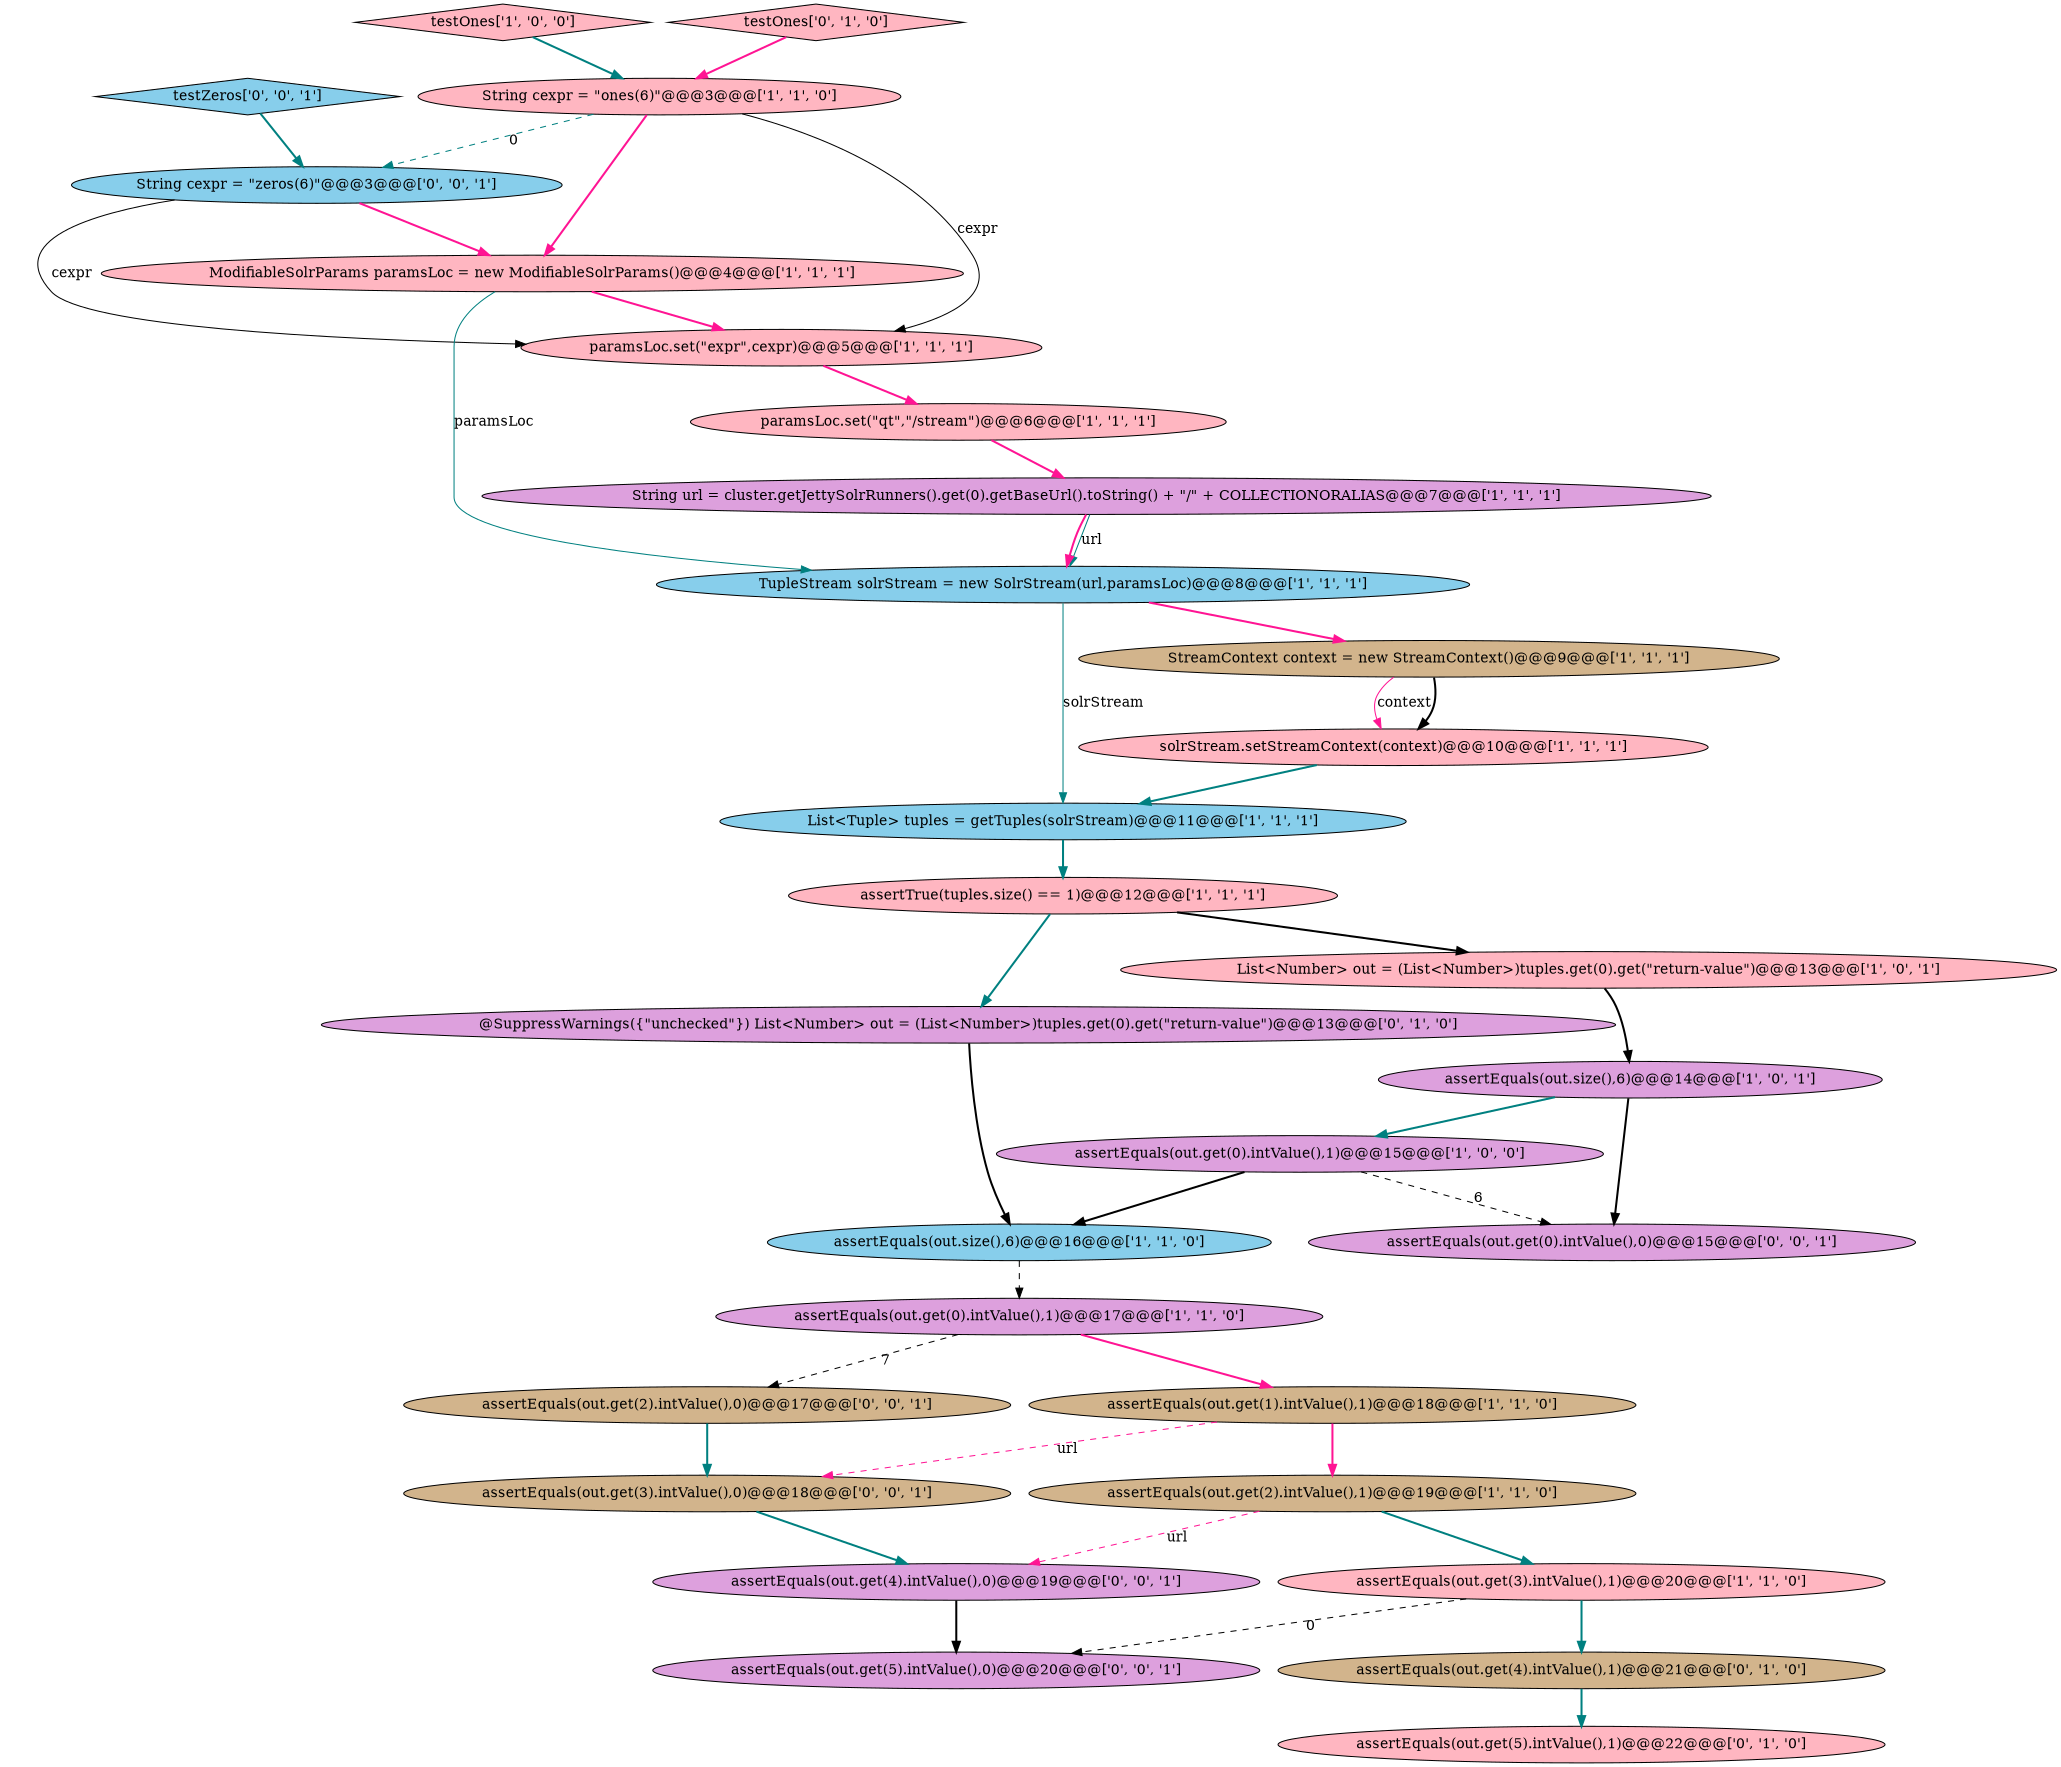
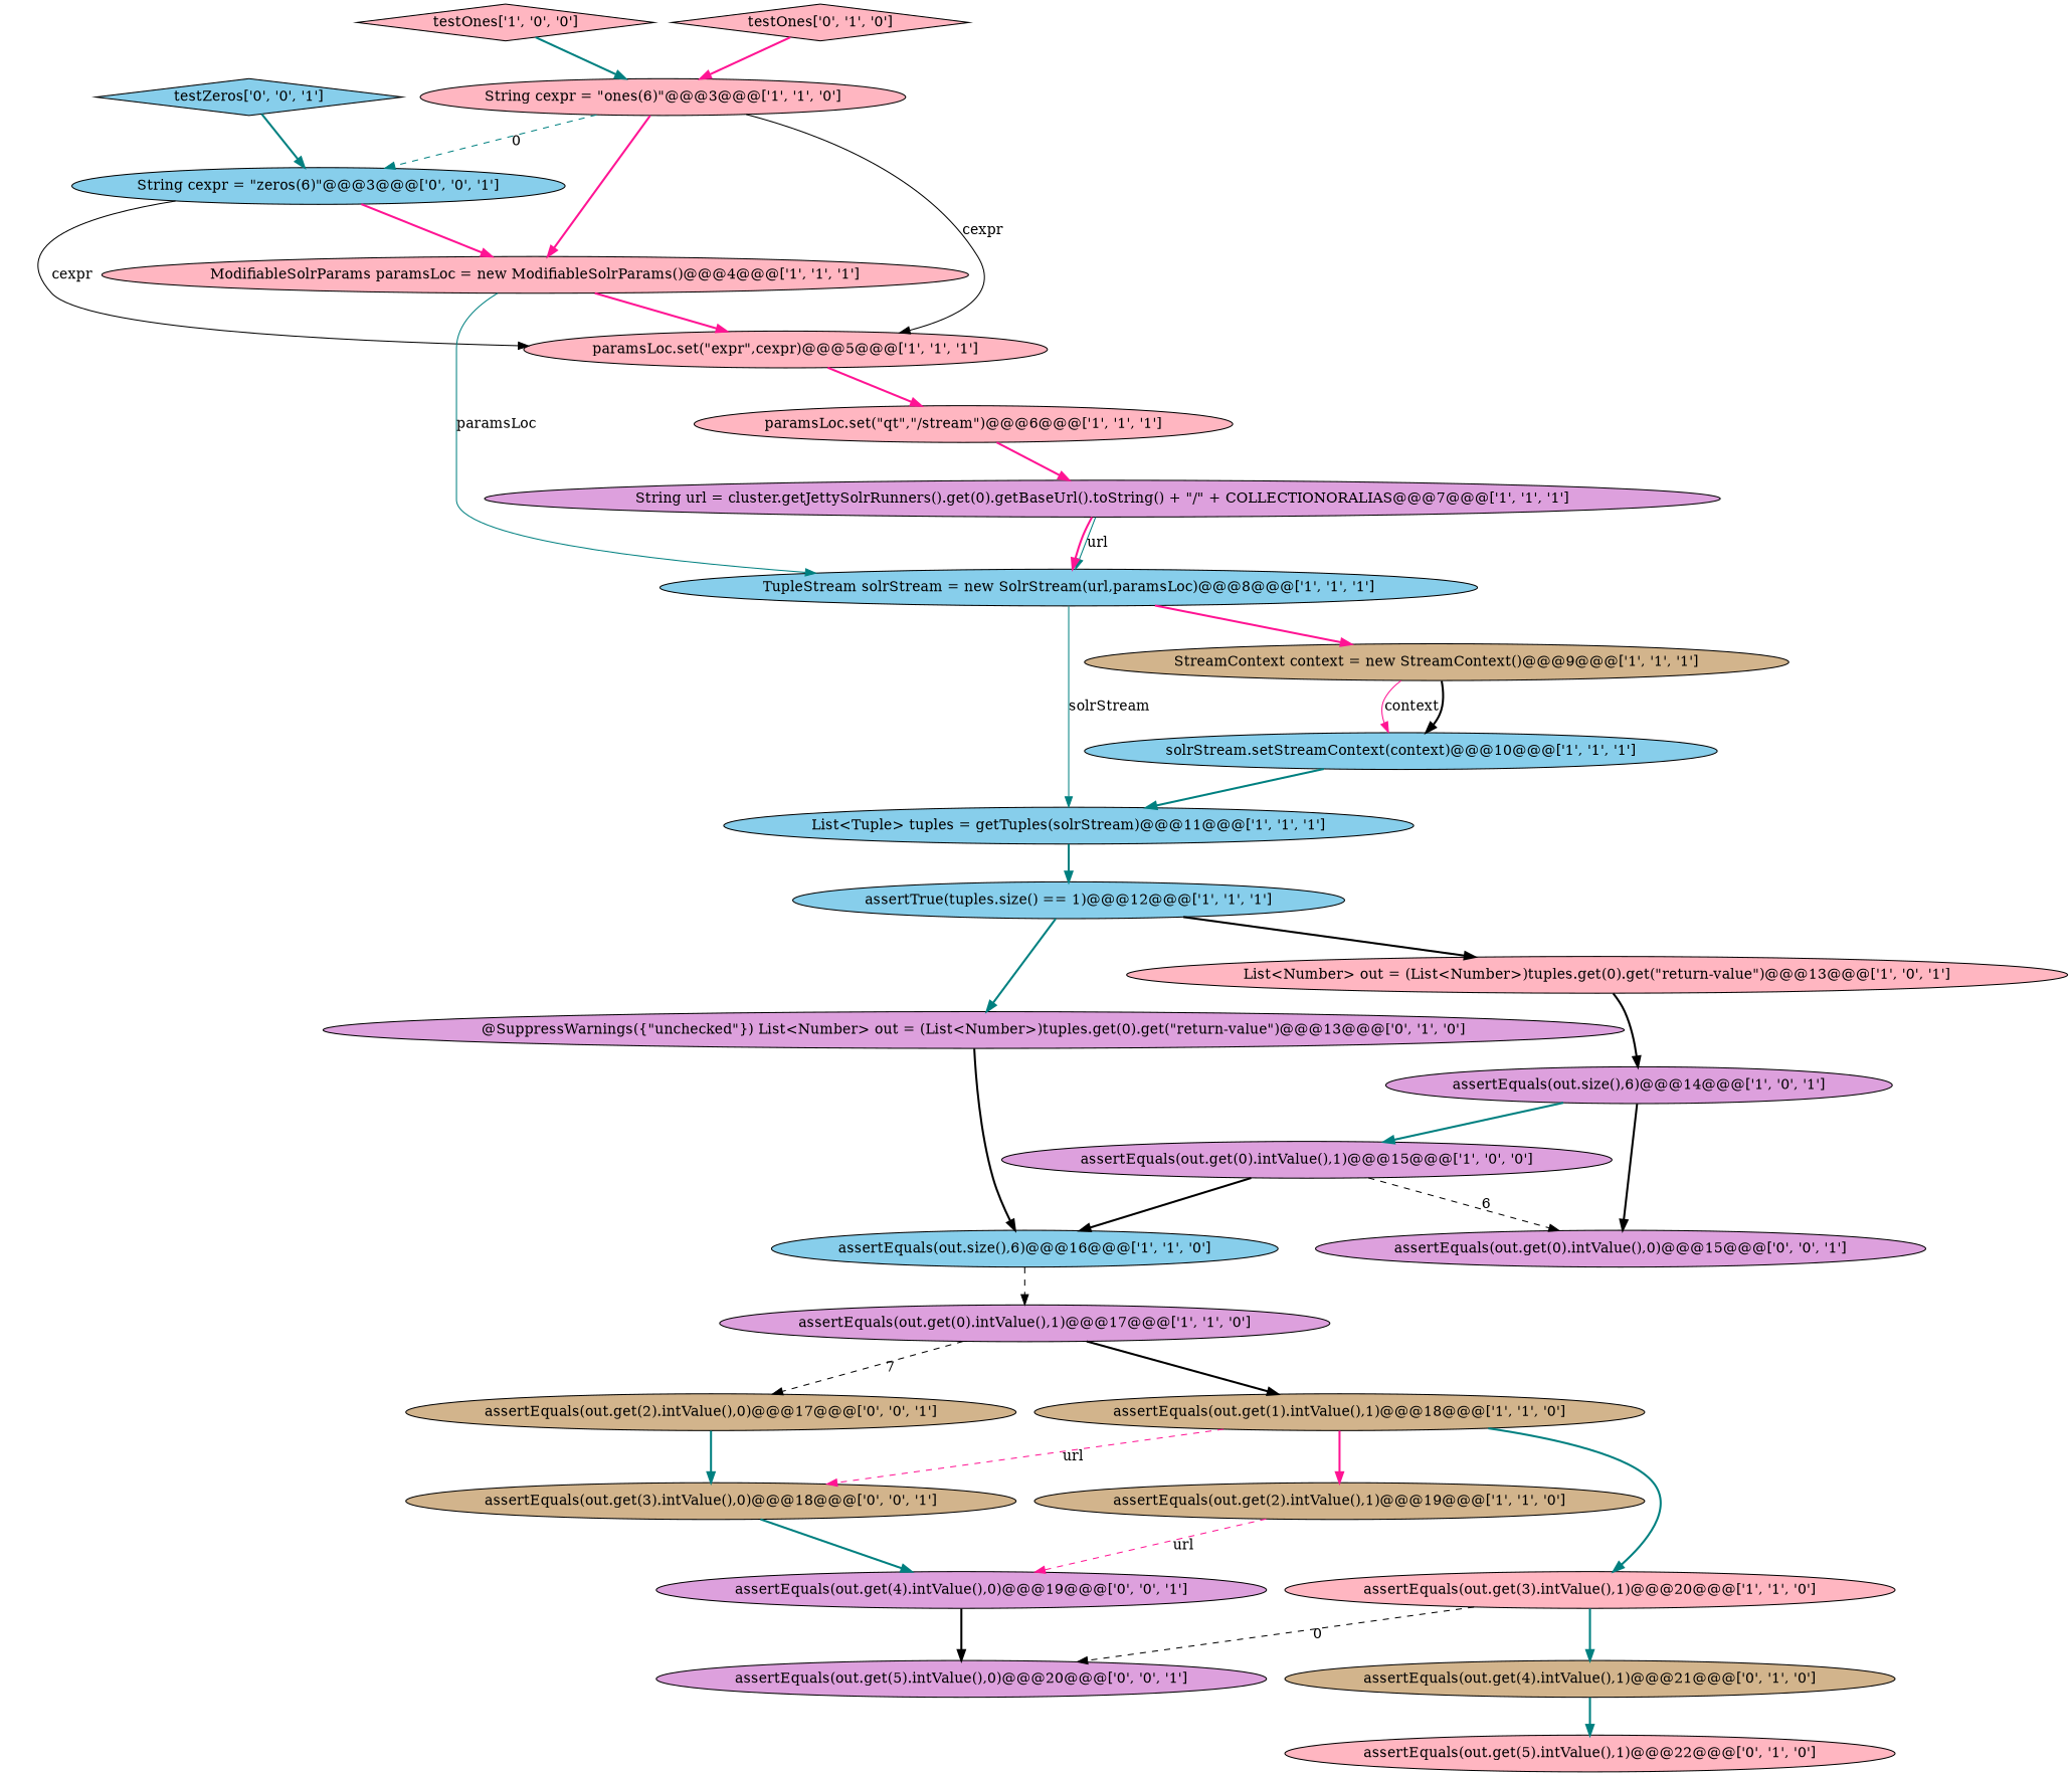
  digraph {
    node [fillcolor=lightpink shape=ellipse style=filled]
    edge [color=teal style=bold]
    n1 [fillcolor=tan label="assertEquals(out.get(2).intValue(),1)@@@19@@@['1', '1', '0']"]
    n2 [label="assertEquals(out.get(3).intValue(),1)@@@20@@@['1', '1', '0']"]
    n3 [fillcolor=plum label="assertEquals(out.get(4).intValue(),0)@@@19@@@['0', '0', '1']"]
    n4 [fillcolor=tan label="assertEquals(out.get(4).intValue(),1)@@@21@@@['0', '1', '0']"]
    n5 [fillcolor=plum label="assertEquals(out.get(5).intValue(),0)@@@20@@@['0', '0', '1']"]
    n6 [label="assertEquals(out.get(5).intValue(),1)@@@22@@@['0', '1', '0']"]
    n7 [label="paramsLoc.set(\"qt\",\"/stream\")@@@6@@@['1', '1', '1']"]
    n8 [fillcolor=plum label="String url = cluster.getJettySolrRunners().get(0).getBaseUrl().toString() + \"/\" + COLLECTIONORALIAS@@@7@@@['1', '1', '1']"]
    n9 [fillcolor=skyblue label="TupleStream solrStream = new SolrStream(url,paramsLoc)@@@8@@@['1', '1', '1']"]
-   n10 [label="assertTrue(tuples.size() == 1)@@@12@@@['1', '1', '1']"]
+   n10 [fillcolor=skyblue label="assertTrue(tuples.size() == 1)@@@12@@@['1', '1', '1']"]
    n11 [label="List<Number> out = (List<Number>)tuples.get(0).get(\"return-value\")@@@13@@@['1', '0', '1']"]
    n12 [fillcolor=plum label="@SuppressWarnings({\"unchecked\"}) List<Number> out = (List<Number>)tuples.get(0).get(\"return-value\")@@@13@@@['0', '1', '0']"]
    n13 [fillcolor=plum label="assertEquals(out.size(),6)@@@14@@@['1', '0', '1']"]
    n14 [fillcolor=skyblue label="assertEquals(out.size(),6)@@@16@@@['1', '1', '0']"]
    n15 [label="testOnes['1', '0', '0']" shape=diamond]
    n16 [label="String cexpr = \"ones(6)\"@@@3@@@['1', '1', '0']"]
    n17 [fillcolor=skyblue label="String cexpr = \"zeros(6)\"@@@3@@@['0', '0', '1']"]
    n18 [label="ModifiableSolrParams paramsLoc = new ModifiableSolrParams()@@@4@@@['1', '1', '1']"]
    n19 [label="paramsLoc.set(\"expr\",cexpr)@@@5@@@['1', '1', '1']"]
    n20 [fillcolor=tan label="assertEquals(out.get(2).intValue(),0)@@@17@@@['0', '0', '1']"]
    n21 [fillcolor=tan label="assertEquals(out.get(3).intValue(),0)@@@18@@@['0', '0', '1']"]
    n22 [fillcolor=skyblue label="List<Tuple> tuples = getTuples(solrStream)@@@11@@@['1', '1', '1']"]
    n23 [fillcolor=tan label="StreamContext context = new StreamContext()@@@9@@@['1', '1', '1']"]
-   n24 [label="solrStream.setStreamContext(context)@@@10@@@['1', '1', '1']"]
+   n24 [fillcolor=skyblue label="solrStream.setStreamContext(context)@@@10@@@['1', '1', '1']"]
    n25 [fillcolor=plum label="assertEquals(out.get(0).intValue(),1)@@@15@@@['1', '0', '0']"]
    n26 [fillcolor=plum label="assertEquals(out.get(0).intValue(),0)@@@15@@@['0', '0', '1']"]
    n27 [fillcolor=plum label="assertEquals(out.get(0).intValue(),1)@@@17@@@['1', '1', '0']"]
    n28 [fillcolor=tan label="assertEquals(out.get(1).intValue(),1)@@@18@@@['1', '1', '0']"]
    n29 [label="testOnes['0', '1', '0']" shape=diamond]
    n30 [fillcolor=skyblue label="testZeros['0', '0', '1']" shape=diamond]
-   n1 -> n2
+   n28 -> n2
    n1 -> n3 [color=deeppink label=url style=dashed]
    n2 -> n4
    n2 -> n5 [color=black label=0 style=dashed]
    n3 -> n5 [color=black]
    n4 -> n6
    n7 -> n8 [color=deeppink]
    n8 -> n9 [label=url style=solid]
    n8 -> n9 [color=deeppink]
    n9 -> n22 [label=solrStream style=solid]
    n9 -> n23 [color=deeppink]
    n10 -> n11 [color=black]
    n10 -> n12
    n11 -> n13 [color=black]
    n12 -> n14 [color=black]
    n13 -> n25
    n13 -> n26 [color=black]
    n14 -> n27 [color=black style=dashed]
    n15 -> n16
    n16 -> n17 [label=0 style=dashed]
    n16 -> n18 [color=deeppink]
    n16 -> n19 [color=black label=cexpr style=solid]
    n17 -> n18 [color=deeppink]
    n17 -> n19 [color=black label=cexpr style=solid]
    n18 -> n9 [label=paramsLoc style=solid]
    n18 -> n19 [color=deeppink]
    n19 -> n7 [color=deeppink]
    n20 -> n21
    n21 -> n3
    n22 -> n10
    n23 -> n24 [color=deeppink label=context style=solid]
    n23 -> n24 [color=black]
    n24 -> n22
    n25 -> n14 [color=black]
    n25 -> n26 [color=black label=6 style=dashed]
    n27 -> n20 [color=black label=7 style=dashed]
-   n27 -> n28 [color=deeppink]
+   n27 -> n28 [color=black]
    n28 -> n1 [color=deeppink]
    n28 -> n21 [color=deeppink label=url style=dashed]
    n29 -> n16 [color=deeppink]
    n30 -> n17
  }
